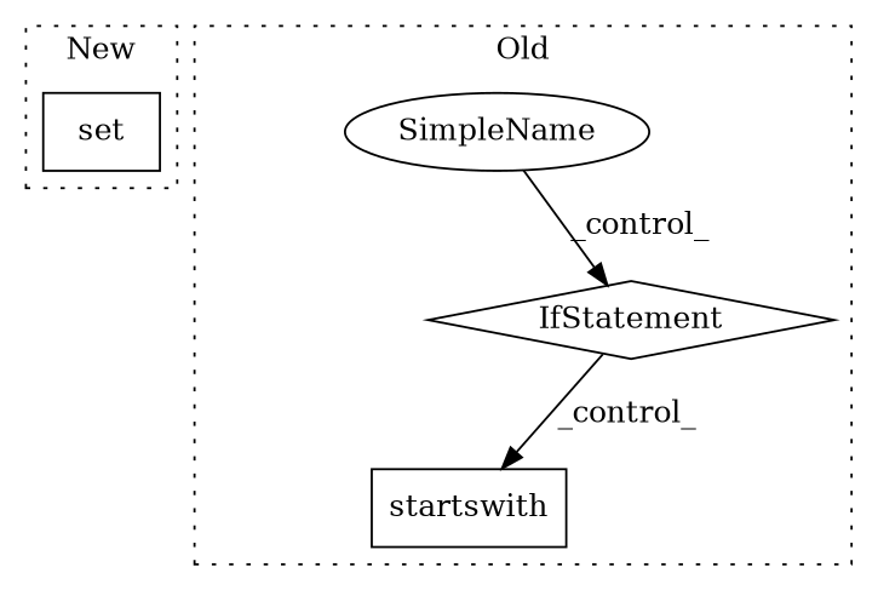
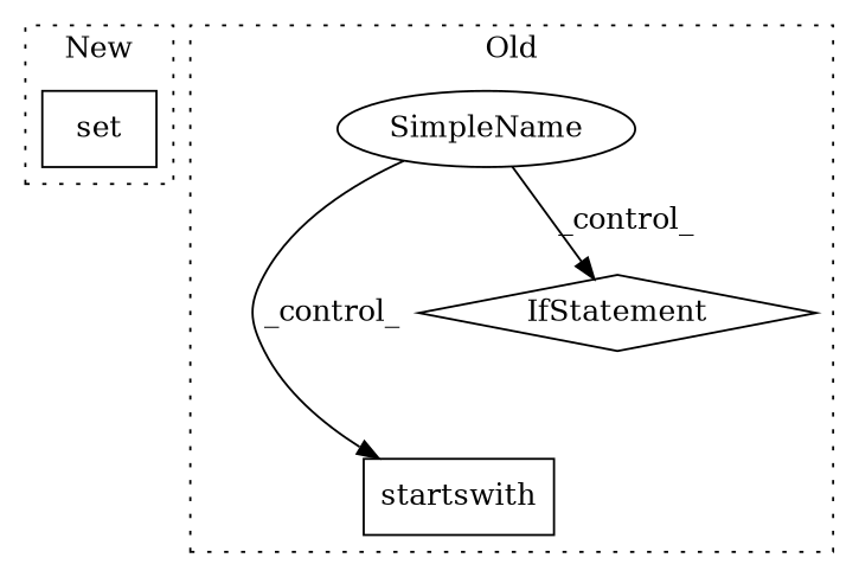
  digraph {
    node [a=32 shape=box]
    n1 [l=5 label=set s=193]
    n2 [l="11,1" label=startswith s="456,470"]
    n3 [a=25 l="4,2" label=IfStatement s="371,393" shape=diamond]
    n4 [a=42 label=SimpleName shape=ellipse]
    subgraph cluster_1 {
      label=New
      style=dotted
      n1
    }
    subgraph cluster_2 {
      label=Old
      style=dotted
      n2
      n3
      n4
    }
-   n3 -> n2 [label=_control_]
+   n4 -> n2 [label=_control_]
    n4 -> n3 [label=_control_]
  }
